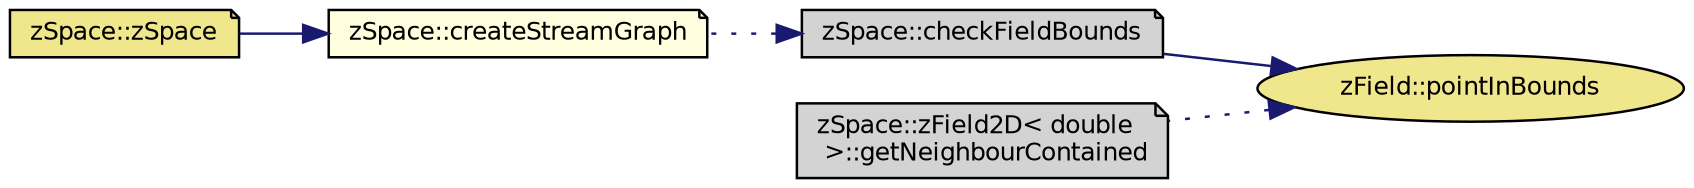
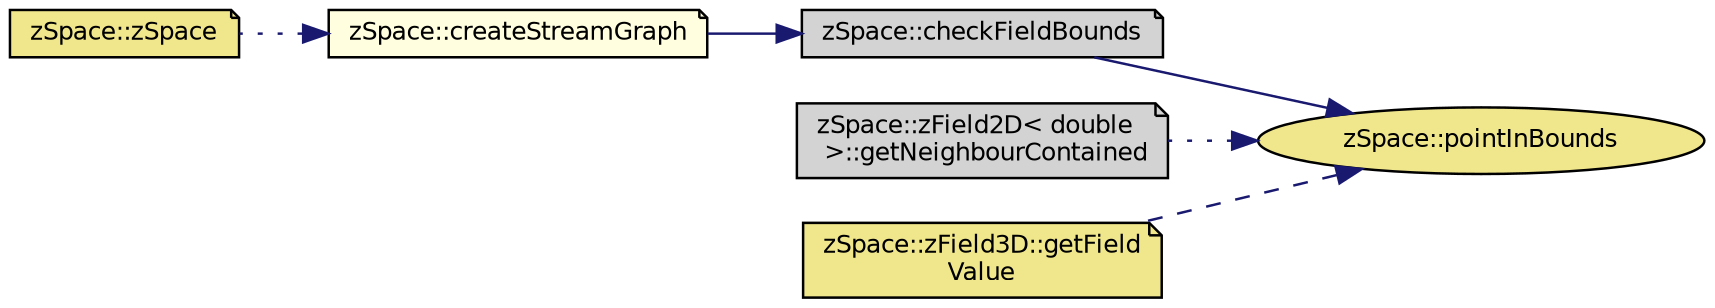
  digraph {
    rankdir=RL
    node [color=black fillcolor=khaki fontname=Helvetica fontsize=10 shape=note style=filled]
    edge [color=midnightblue dir=back fontname=Helvetica fontsize=10 labelfontname=Helvetica labelfontsize=10 style=solid]
-   n1 [fontcolor=black height=0.2 label="zField::pointInBounds" shape=ellipse width=0.4]
+   n1 [fontcolor=black height=0.2 label="zSpace::pointInBounds" shape=ellipse width=0.4]
    n2 [fillcolor=lightgrey height=0.2 label="zSpace::checkFieldBounds" width=0.4]
    n3 [fillcolor=lightgrey height=0.2 label="zSpace::zField2D\< double\l \>::getNeighbourContained" width=0.4]
+   n4 [height=0.2 label="zSpace::zField3D::getField\lValue" width=0.4]
    n5 [fillcolor=lightyellow height=0.2 label="zSpace::createStreamGraph" width=0.4]
    n6 [height=0.2 label="zSpace::zSpace" width=0.4]
    n1 -> n2
    n1 -> n3 [style=dotted]
-   n2 -> n5 [style=dotted]
-   n5 -> n6
+   n1 -> n4 [style=dashed]
+   n2 -> n5
+   n5 -> n6 [style=dotted]
  }
